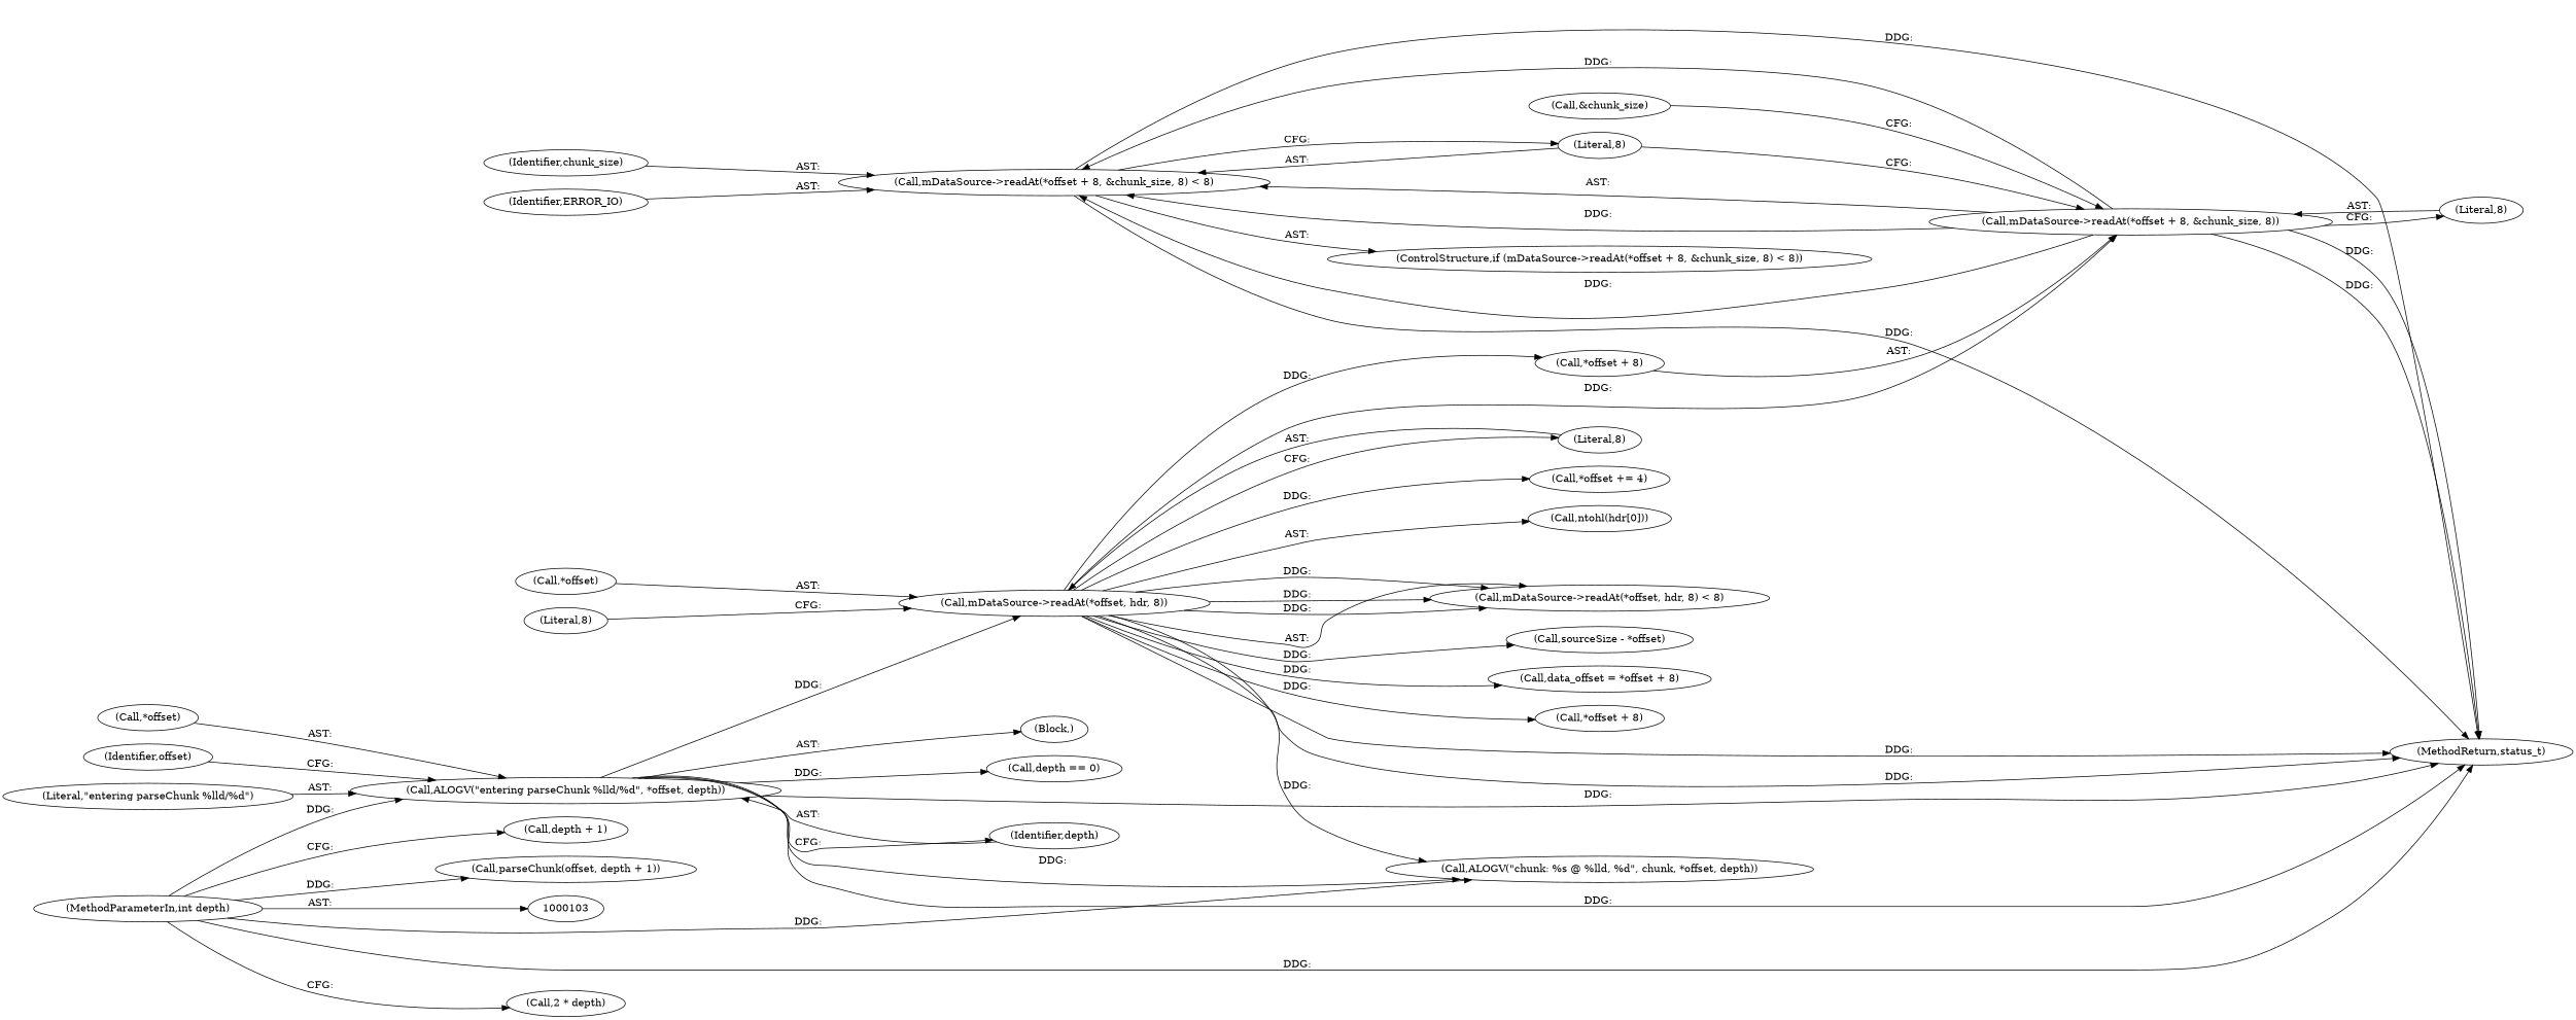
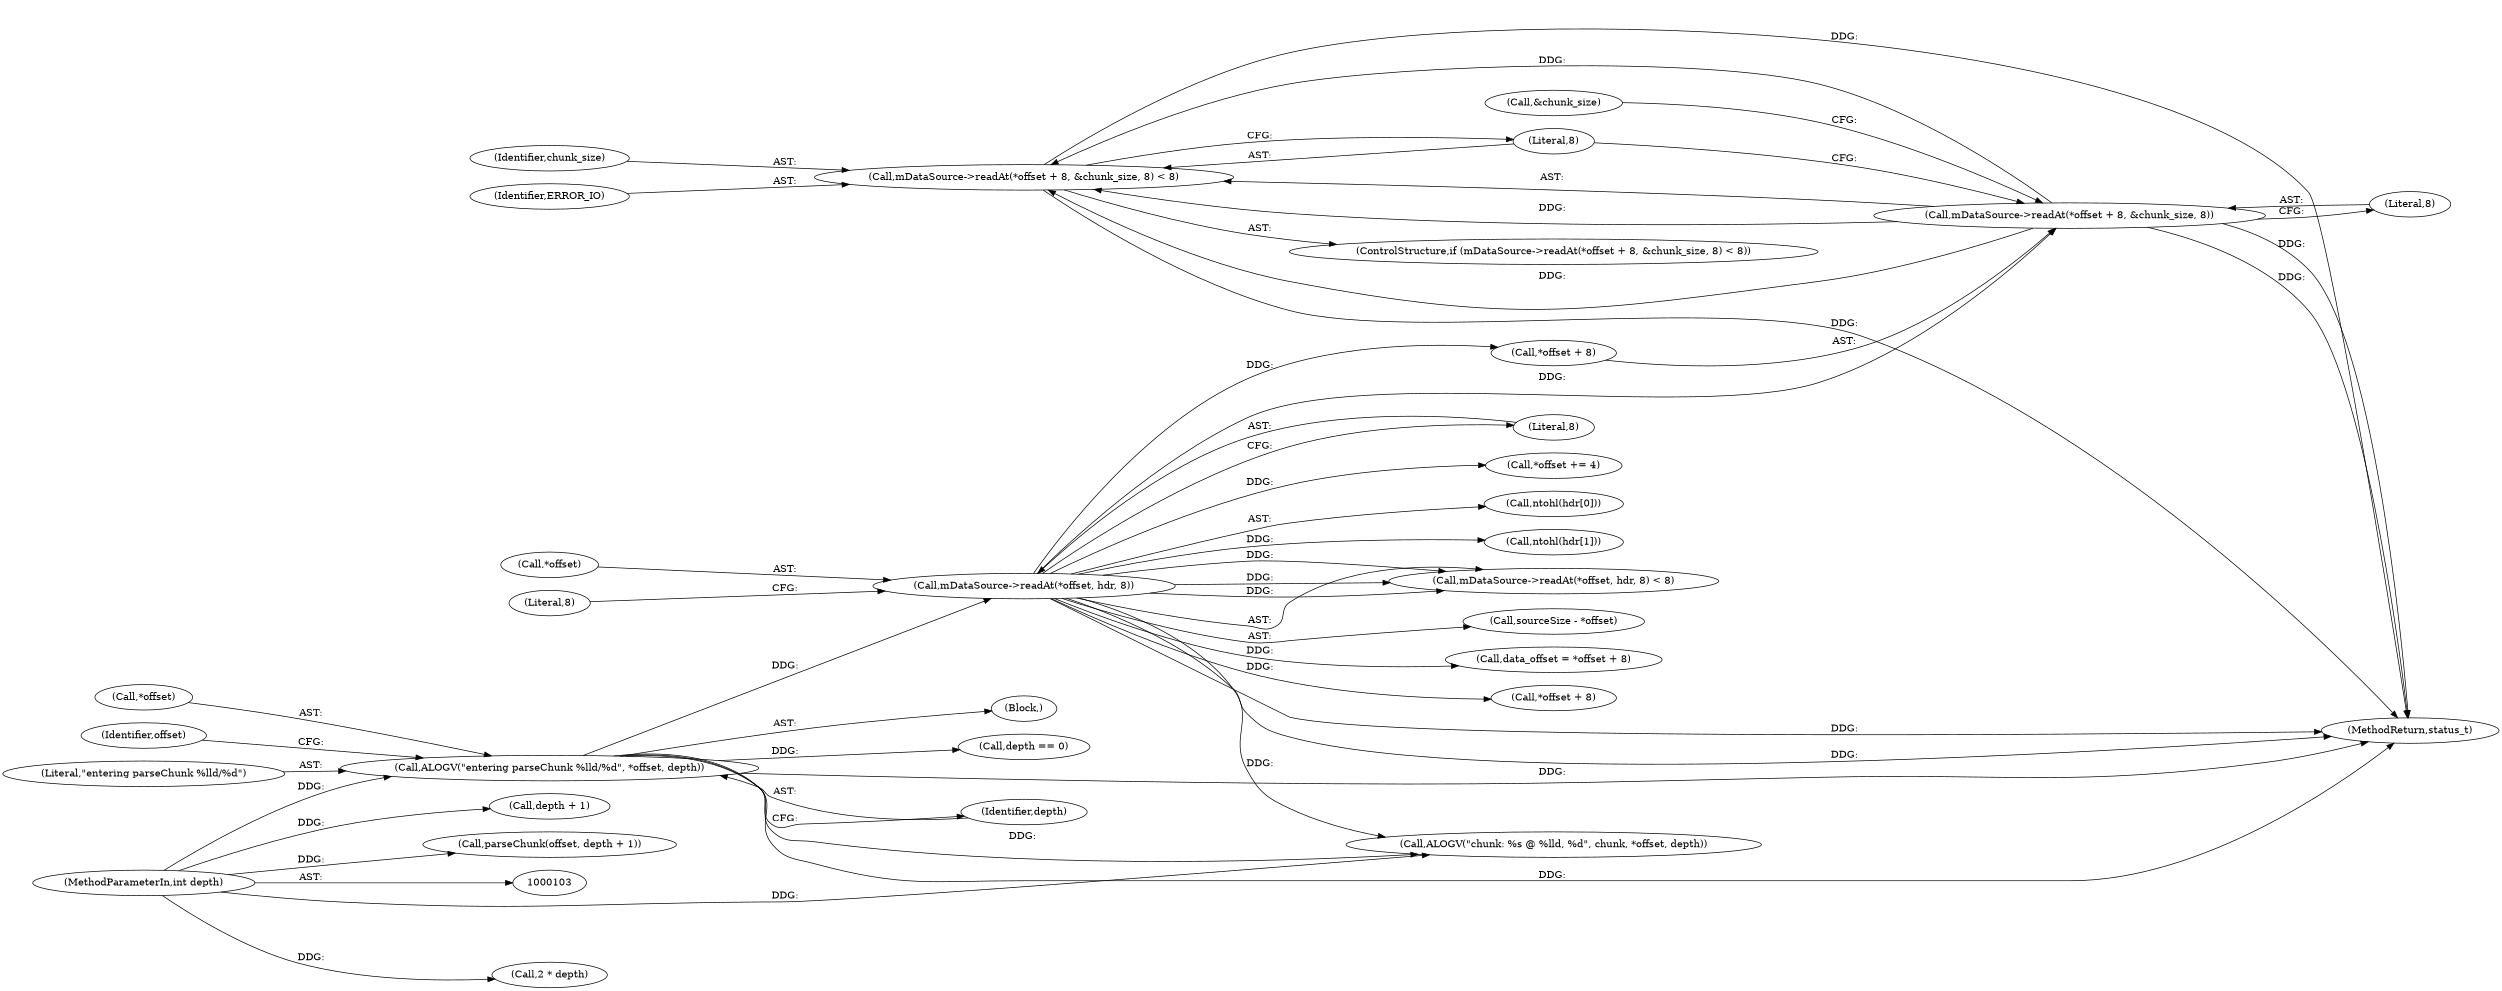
  digraph {
    rankdir=LR
    n1 [label="(Call,mDataSource->readAt(*offset + 8, &chunk_size, 8) < 8)"]
    n2 [label="(MethodReturn,status_t)"]
    n3 [label="(Literal,8)"]
    n4 [label="(ControlStructure,if (mDataSource->readAt(*offset + 8, &chunk_size, 8) < 8))"]
    n5 [label="(Call,mDataSource->readAt(*offset + 8, &chunk_size, 8))"]
    n6 [label="(Literal,8)"]
    n7 [label="(Call,mDataSource->readAt(*offset, hdr, 8))"]
    n8 [label="(Call,data_offset = *offset + 8)"]
    n9 [label="(Call,*offset + 8)"]
    n10 [label="(Literal,8)"]
    n11 [label="(Call,*offset += 4)"]
    n12 [label="(Call,*offset + 8)"]
    n13 [label="(Call,ALOGV(\"chunk: %s @ %lld, %d\", chunk, *offset, depth))"]
    n14 [label="(Call,ntohl(hdr[0]))"]
+   n15 [label="(Call,ntohl(hdr[1]))"]
    n16 [label="(Call,mDataSource->readAt(*offset, hdr, 8) < 8)"]
    n17 [label="(Call,sourceSize - *offset)"]
    n18 [label="(Call,ALOGV(\"entering parseChunk %lld/%d\", *offset, depth))"]
    n19 [label="(Identifier,depth)"]
    n20 [label="(Block,)"]
    n21 [label="(Call,depth == 0)"]
    n22 [label="(MethodParameterIn,int depth)"]
    n23 [label="(Call,2 * depth)"]
    n24 [label="(Call,depth + 1)"]
    n25 [label="(Call,parseChunk(offset, depth + 1))"]
    1000103
    n27 [label="(Call,&chunk_size)"]
    n28 [label="(Call,*offset)"]
    n29 [label="(Identifier,offset)"]
    n30 [label="(Identifier,chunk_size)"]
    n31 [label="(Literal,8)"]
    n32 [label="(Literal,\"entering parseChunk %lld/%d\")"]
    n33 [label="(Identifier,ERROR_IO)"]
    n34 [label="(Call,*offset)"]
    n1 -> n2 [label="DDG: "]
    n1 -> n2 [label="DDG: "]
    n1 -> n3 [label="CFG: "]
    n1 -> n4 [label="AST: "]
    n3 -> n1 [label="AST: "]
    n3 -> n5 [label="CFG: "]
    n5 -> n1 [label="AST: "]
    n5 -> n1 [label="DDG: "]
    n5 -> n1 [label="DDG: "]
    n5 -> n1 [label="DDG: "]
    n5 -> n2 [label="DDG: "]
    n5 -> n2 [label="DDG: "]
    n5 -> n6 [label="CFG: "]
    n6 -> n5 [label="AST: "]
    n7 -> n2 [label="DDG: "]
    n7 -> n2 [label="DDG: "]
    n7 -> n5 [label="DDG: "]
    n7 -> n8 [label="DDG: "]
    n7 -> n9 [label="DDG: "]
    n7 -> n10 [label="CFG: "]
    n7 -> n11 [label="DDG: "]
    n7 -> n12 [label="DDG: "]
    n7 -> n13 [label="DDG: "]
    n7 -> n14 [label="AST: "]
+   n7 -> n15 [label="DDG: "]
    n7 -> n16 [label="AST: "]
    n7 -> n16 [label="DDG: "]
    n7 -> n16 [label="DDG: "]
    n7 -> n16 [label="DDG: "]
-   n7 -> n17 [label="DDG: "]
+   n7 -> n17 [label="AST: "]
    n10 -> n7 [label="AST: "]
    n12 -> n5 [label="AST: "]
    n18 -> n2 [label="DDG: "]
    n18 -> n2 [label="DDG: "]
    n18 -> n7 [label="DDG: "]
    n18 -> n13 [label="DDG: "]
    n18 -> n19 [label="CFG: "]
    n18 -> n20 [label="AST: "]
    n18 -> n21 [label="DDG: "]
    n19 -> n18 [label="AST: "]
-   n22 -> n2 [label="DDG: "]
    n22 -> n13 [label="DDG: "]
    n22 -> n18 [label="DDG: "]
-   n22 -> n23 [label="CFG: "]
-   n22 -> n24 [label="CFG: "]
+   n22 -> n23 [label="DDG: "]
+   n22 -> n24 [label="DDG: "]
    n22 -> n25 [label="DDG: "]
    n22 -> 1000103 [label="AST: "]
    n27 -> n5 [label="CFG: "]
    n28 -> n18 [label="AST: "]
    n29 -> n18 [label="CFG: "]
    n30 -> n1 [label="AST: "]
    n31 -> n7 [label="CFG: "]
    n32 -> n18 [label="AST: "]
    n33 -> n1 [label="AST: "]
    n34 -> n7 [label="AST: "]
  }
